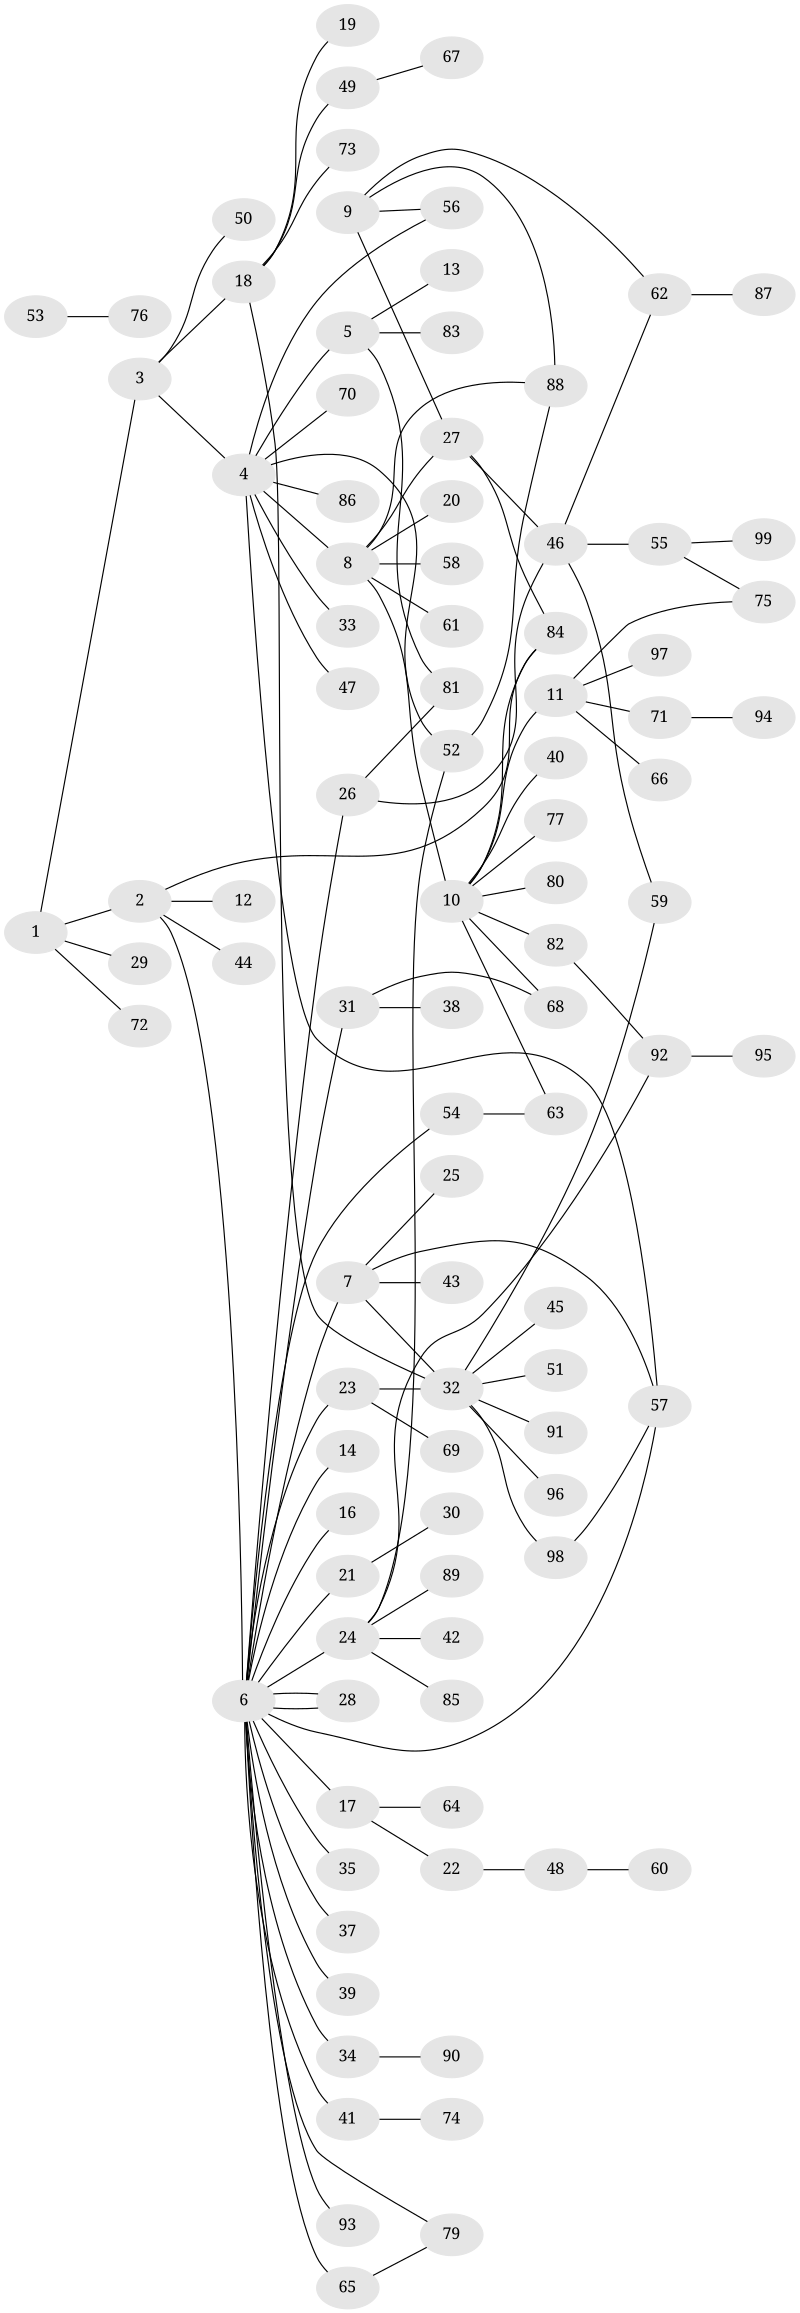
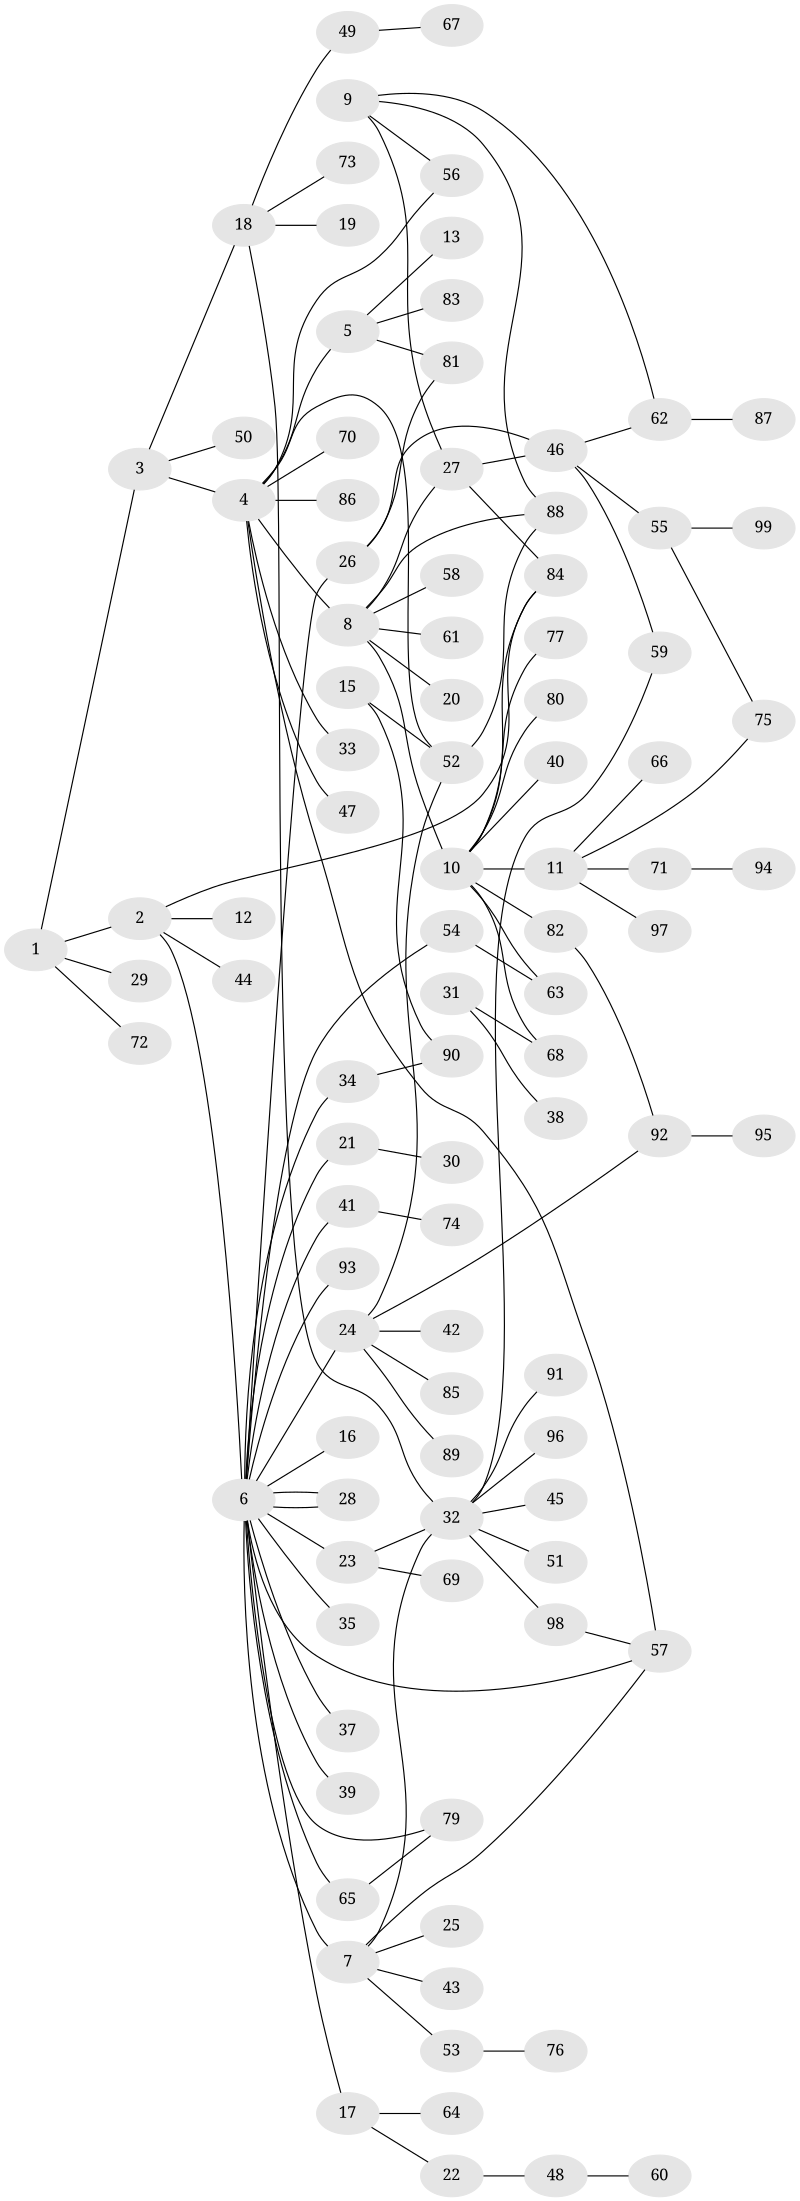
  graph {
    fontname="Noto Serif"
    rankdir=LR
    node [color=gray90 fontname="Noto Serif" style=filled]
    edge [fontname="Noto Serif"]
    1
    2
    3
    29
    72
    6
    12
    44
    84
    4
    18
    50
    57
    7
-   14
    16
    17
    21
    23
    24
    26
    28
    31
    34
    35
    37
    39
    41
    54
    65
    93
    79
    8
    10
    20
    27
    58
    61
    88
    5
    33
    47
    52
    70
    86
    56
    32
    19
    49
    73
    13
    81
    83
    9
    62
    25
    43
    53
+   15
    90
    22
    64
    30
    69
    42
    85
    89
    92
    46
    68
    38
    74
    63
    45
    51
    59
    91
    96
    98
    76
    11
    40
    77
    80
    82
    55
    87
    66
    71
    75
    97
    94
    48
    67
    60
    95
    99
    1 -- 2
    1 -- 3
    1 -- 29
    1 -- 72
    2 -- 6
    2 -- 12
    2 -- 44
    2 -- 84
    3 -- 4
    3 -- 18
    3 -- 50
    6 -- 57
    6 -- 7
-   6 -- 14
    6 -- 16
    6 -- 17
    6 -- 21
    6 -- 23
    6 -- 24
    6 -- 26
    6 -- 28
    6 -- 28
-   6 -- 31
    6 -- 34
    6 -- 35
    6 -- 37
    6 -- 39
    6 -- 41
    6 -- 54
    6 -- 65
    6 -- 93
    6 -- 79
    4 -- 57
    4 -- 8
    4 -- 5
    4 -- 33
    4 -- 47
    4 -- 52
    4 -- 70
    4 -- 86
    4 -- 56
    18 -- 32
    18 -- 19
    18 -- 49
    18 -- 73
    7 -- 57
    7 -- 32
    7 -- 25
    7 -- 43
+   7 -- 53
    17 -- 22
    17 -- 64
    21 -- 30
    23 -- 32
    23 -- 69
    24 -- 52
    24 -- 42
    24 -- 85
    24 -- 89
    24 -- 92
    26 -- 81
    26 -- 46
    31 -- 68
    31 -- 38
    34 -- 90
    41 -- 74
    54 -- 63
    65 -- 79
    8 -- 10
    8 -- 20
    8 -- 27
    8 -- 58
    8 -- 61
    8 -- 88
    10 -- 84
    10 -- 68
    10 -- 63
    10 -- 11
    10 -- 40
    10 -- 77
    10 -- 80
    10 -- 82
    27 -- 84
    27 -- 46
    5 -- 13
    5 -- 81
    5 -- 83
    52 -- 88
    32 -- 45
    32 -- 51
    32 -- 59
    32 -- 91
    32 -- 96
    32 -- 98
    49 -- 67
    9 -- 27
    9 -- 88
    9 -- 56
    9 -- 62
    62 -- 87
    53 -- 76
+   15 -- 52
+   15 -- 90
    22 -- 48
    92 -- 95
    46 -- 62
    46 -- 59
    46 -- 55
    98 -- 57
    11 -- 66
    11 -- 71
    11 -- 75
    11 -- 97
    82 -- 92
    55 -- 75
    55 -- 99
    71 -- 94
    48 -- 60
  }
